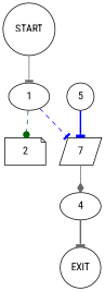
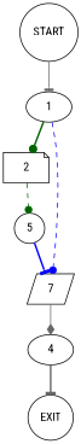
  digraph {
    fontname="Roboto Condensed"
    node [fontname="Roboto Condensed" shape=circle]
    edge [arrowhead=tee color=gray40 fontname="Roboto Condensed" style=bold]
    n1 [label=START]
    1 [shape=ellipse]
    2 [shape=note]
    n4 [label=7 shape=parallelogram]
    n5 [label=EXIT]
    5
    4 [shape=ellipse]
    n1 -> 1 [style=solid]
-   1 -> 2 [arrowhead=dot color=darkgreen style=dashed]
-   1 -> n4 [color=blue style=dashed]
+   1 -> 2 [arrowhead=dot color=darkgreen]
+   1 -> n4 [arrowhead=dot color=blue style=dashed]
+   2 -> 5 [arrowhead=dot color=darkgreen style=dashed]
    n4 -> 4 [arrowhead=diamond style=solid]
    5 -> n4 [color=blue]
    4 -> n5
  }
